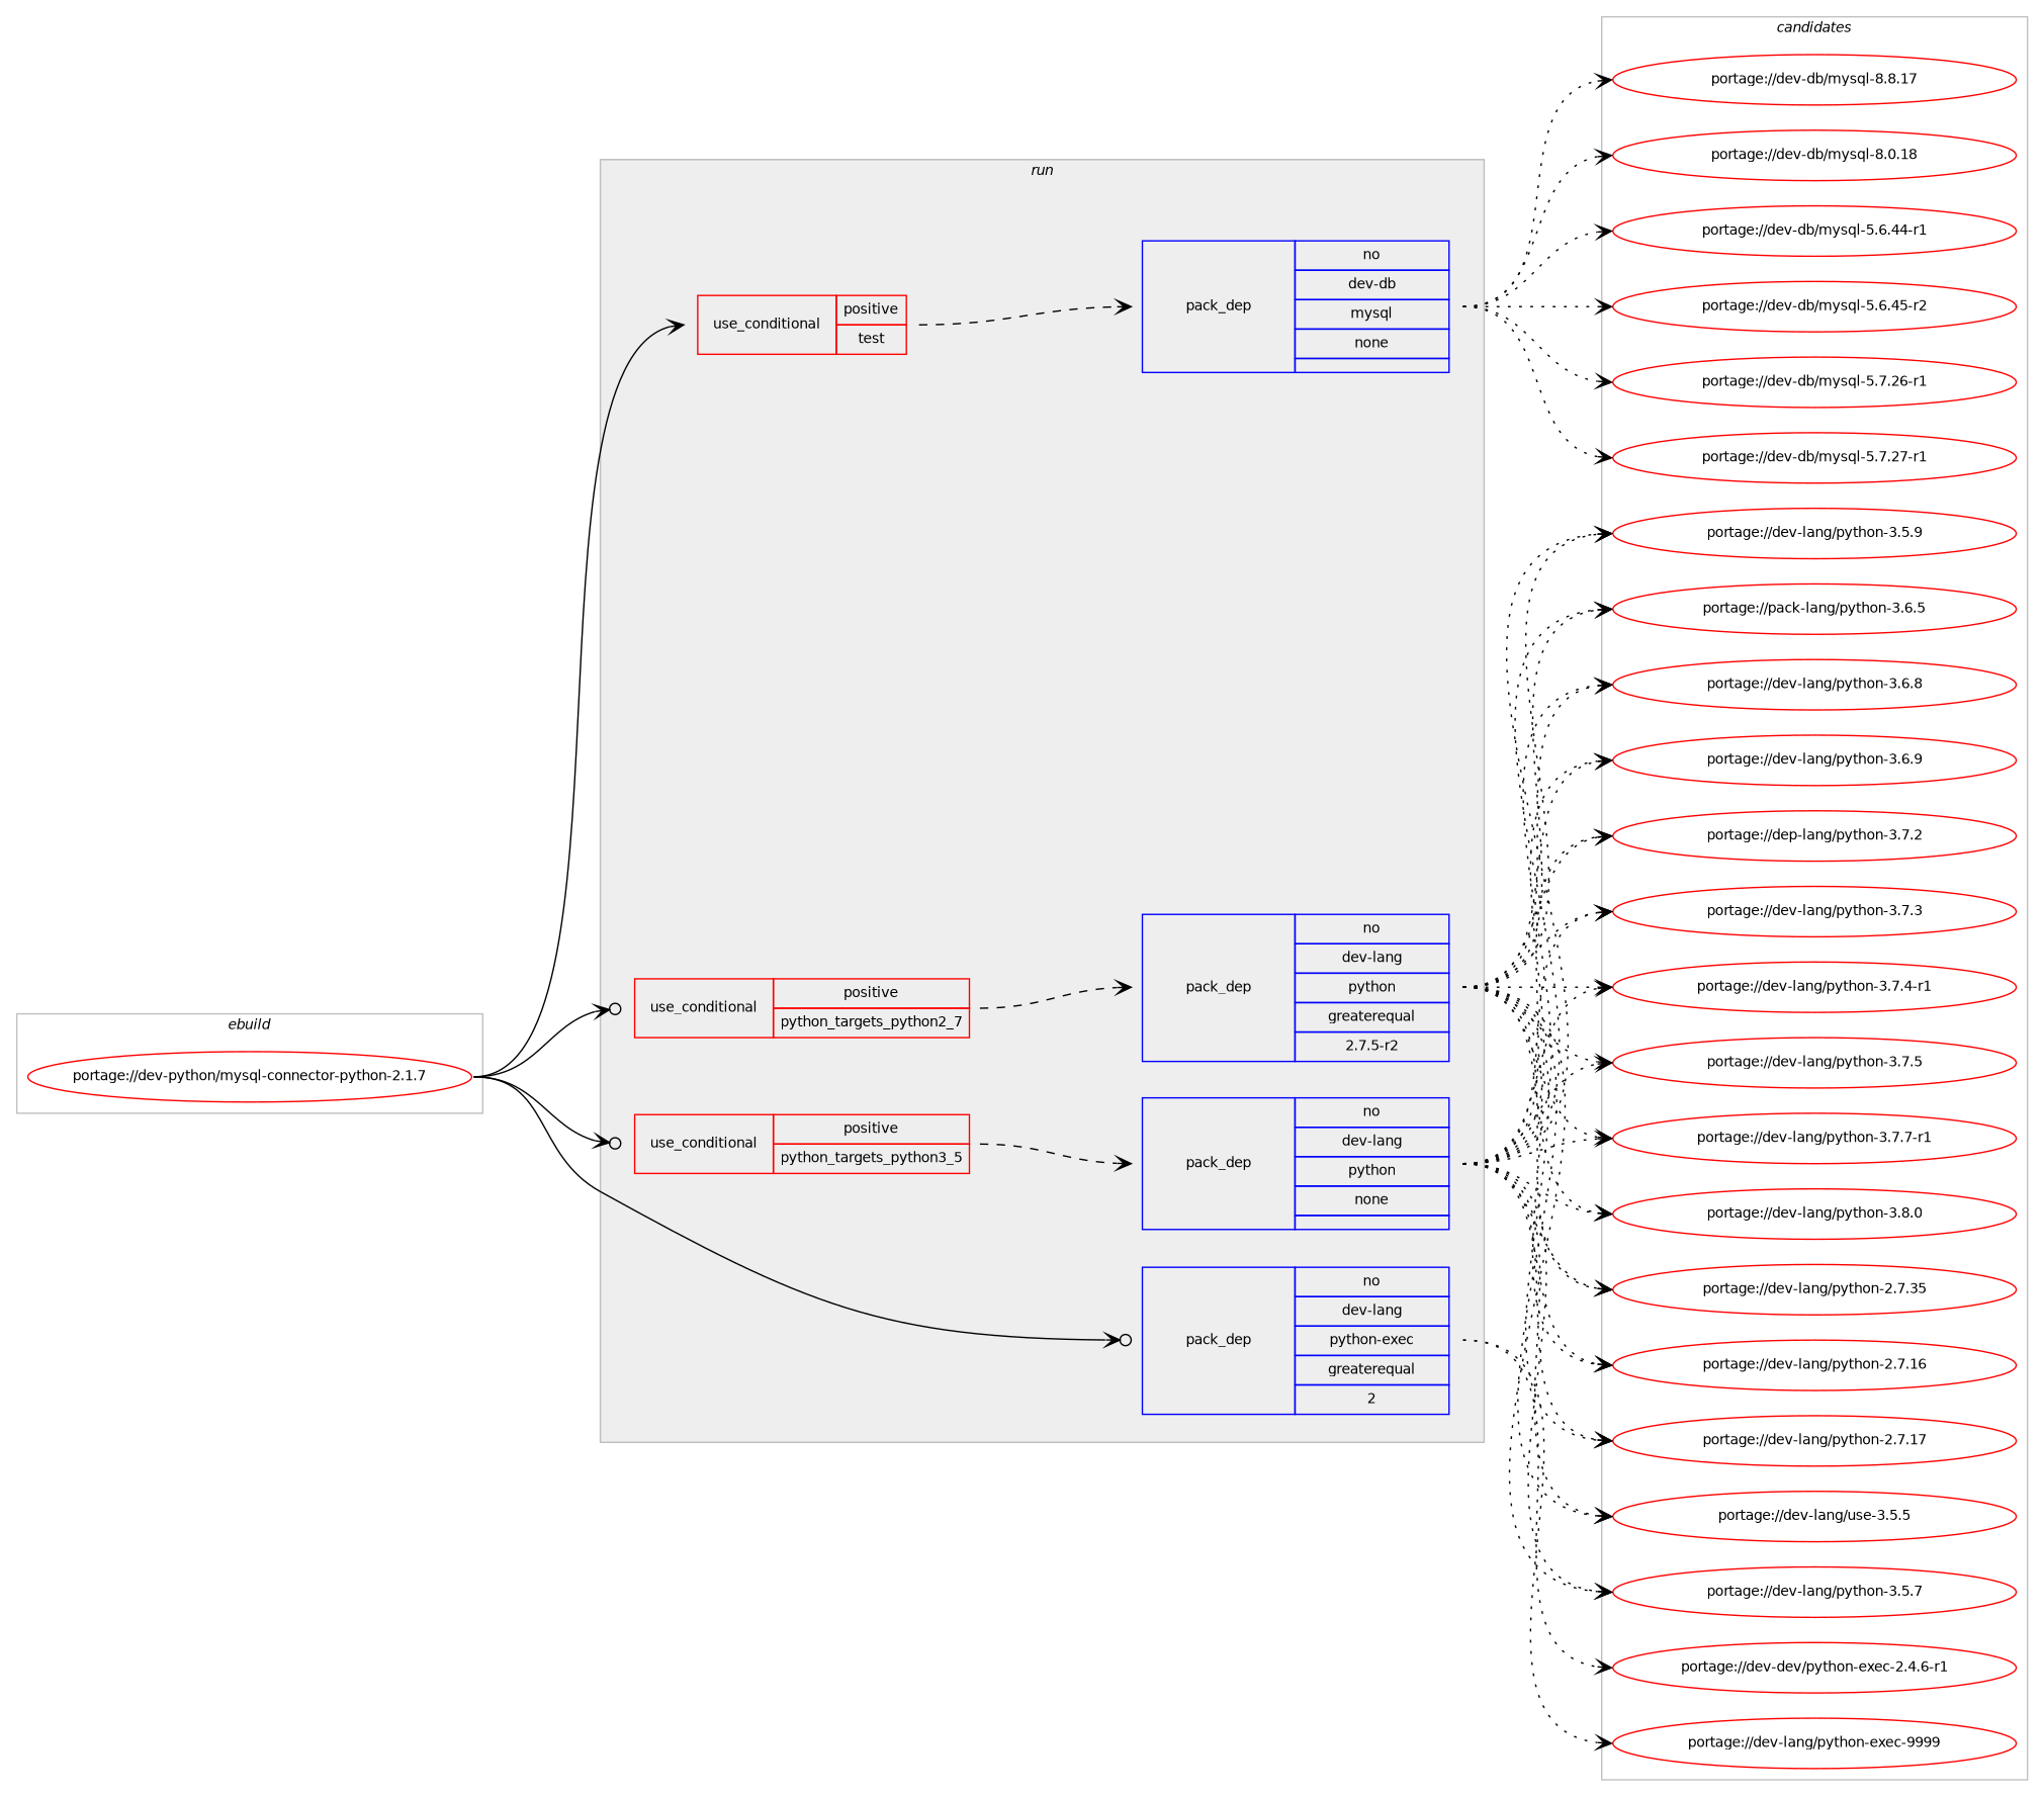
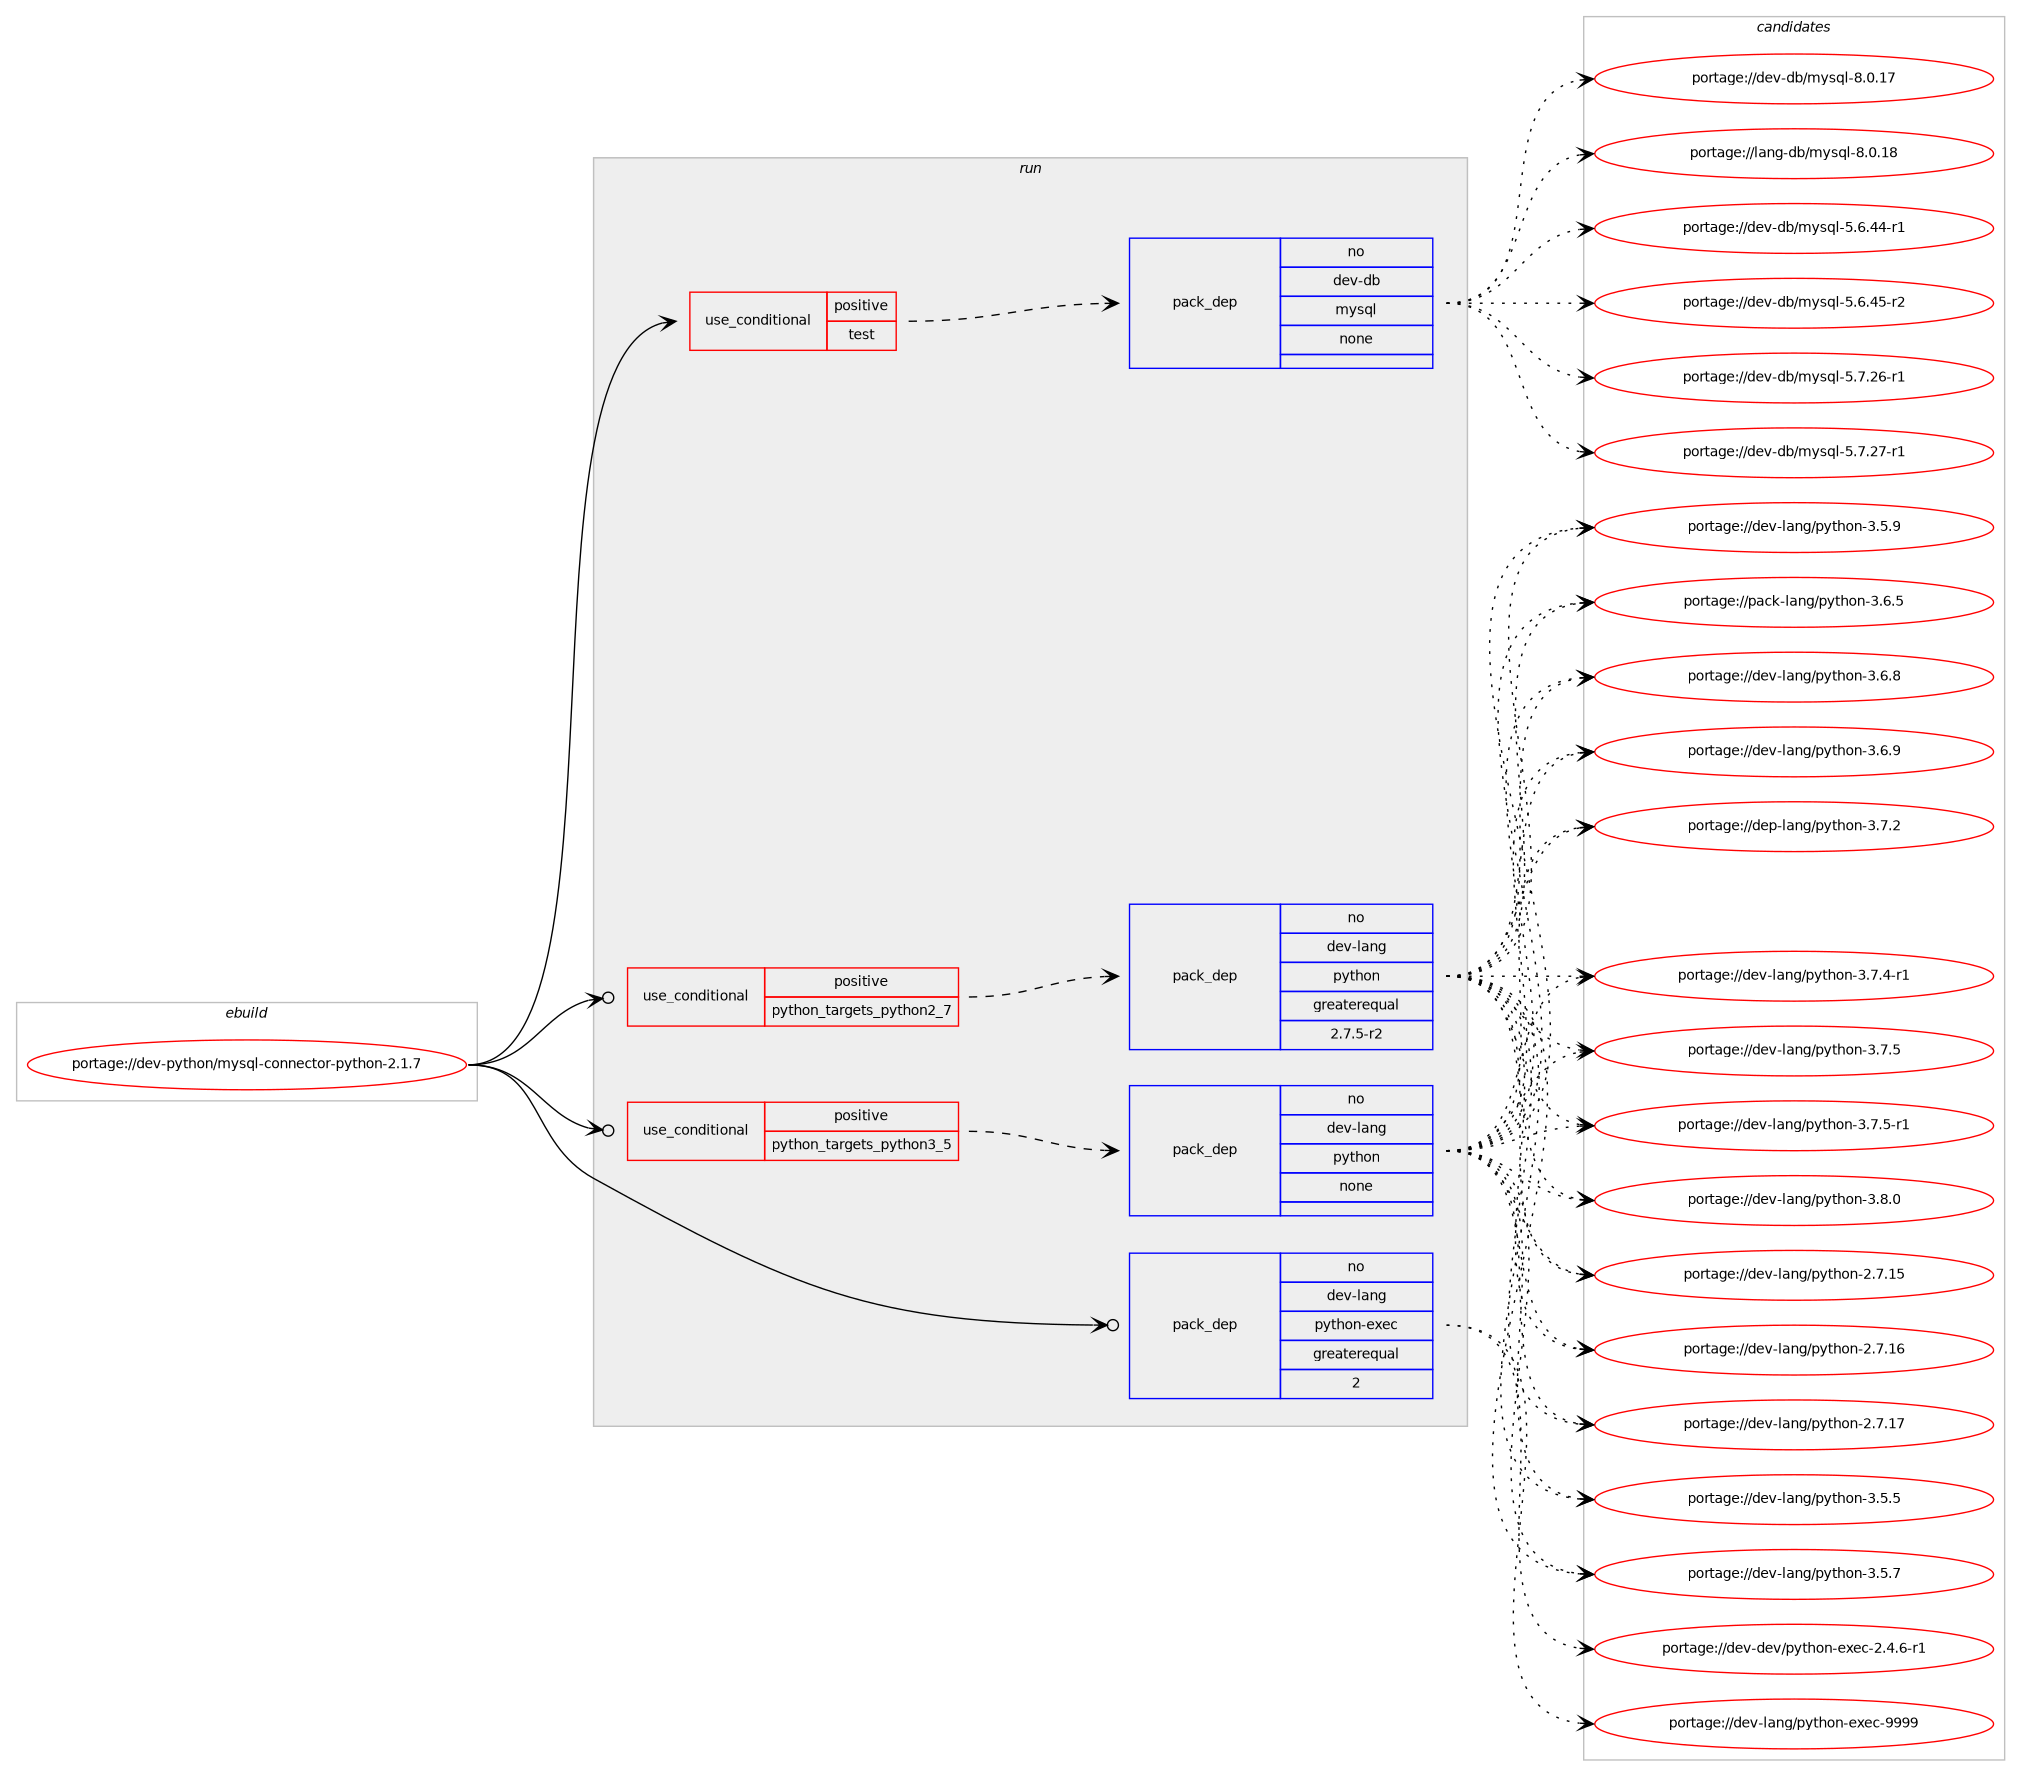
  digraph {
    compound=true
    concentrate=true
    fontname=Helvetica
    fontsize=10
    newrank=true
    rankdir=LR
    ranksep=1.5
    node [color=red fontname=Helvetica fontsize=10]
    edge [arrowhead=vee headport=w style=dotted tailport=e weight=100]
    n1 [label="portage://dev-python/mysql-connector-python-2.1.7" width=4]
    n2 [color=blue label=<<TABLE BORDER="0" CELLBORDER="1" CELLSPACING="0" CELLPADDING="4" WIDTH="220"><TR><TD ROWSPAN="6" CELLPADDING="30">pack_dep</TD></TR><TR><TD WIDTH="110">no</TD></TR><TR><TD>dev-db</TD></TR><TR><TD>mysql</TD></TR><TR><TD>none</TD></TR><TR><TD></TD></TR></TABLE>> shape=none]
    n3 [label=<<TABLE BORDER="0" CELLBORDER="1" CELLSPACING="0" CELLPADDING="4"><TR><TD ROWSPAN="3" CELLPADDING="10">use_conditional</TD></TR><TR><TD>positive</TD></TR><TR><TD>test</TD></TR></TABLE>> shape=none]
    n4 [color=blue label=<<TABLE BORDER="0" CELLBORDER="1" CELLSPACING="0" CELLPADDING="4" WIDTH="220"><TR><TD ROWSPAN="6" CELLPADDING="30">pack_dep</TD></TR><TR><TD WIDTH="110">no</TD></TR><TR><TD>dev-lang</TD></TR><TR><TD>python</TD></TR><TR><TD>greaterequal</TD></TR><TR><TD>2.7.5-r2</TD></TR></TABLE>> shape=none]
    n5 [label=<<TABLE BORDER="0" CELLBORDER="1" CELLSPACING="0" CELLPADDING="4"><TR><TD ROWSPAN="3" CELLPADDING="10">use_conditional</TD></TR><TR><TD>positive</TD></TR><TR><TD>python_targets_python2_7</TD></TR></TABLE>> shape=none]
    n6 [color=blue label=<<TABLE BORDER="0" CELLBORDER="1" CELLSPACING="0" CELLPADDING="4" WIDTH="220"><TR><TD ROWSPAN="6" CELLPADDING="30">pack_dep</TD></TR><TR><TD WIDTH="110">no</TD></TR><TR><TD>dev-lang</TD></TR><TR><TD>python</TD></TR><TR><TD>none</TD></TR><TR><TD></TD></TR></TABLE>> shape=none]
    n7 [label=<<TABLE BORDER="0" CELLBORDER="1" CELLSPACING="0" CELLPADDING="4"><TR><TD ROWSPAN="3" CELLPADDING="10">use_conditional</TD></TR><TR><TD>positive</TD></TR><TR><TD>python_targets_python3_5</TD></TR></TABLE>> shape=none]
    n8 [color=blue label=<<TABLE BORDER="0" CELLBORDER="1" CELLSPACING="0" CELLPADDING="4" WIDTH="220"><TR><TD ROWSPAN="6" CELLPADDING="30">pack_dep</TD></TR><TR><TD WIDTH="110">no</TD></TR><TR><TD>dev-lang</TD></TR><TR><TD>python-exec</TD></TR><TR><TD>greaterequal</TD></TR><TR><TD>2</TD></TR></TABLE>> shape=none]
    n9 [label="portage://dev-db/mysql-5.6.44-r1" width=4]
    n10 [label="portage://dev-db/mysql-5.6.45-r2" width=4]
    n11 [label="portage://dev-db/mysql-5.7.26-r1" width=4]
    n12 [label="portage://dev-db/mysql-5.7.27-r1" width=4]
-   n13 [label="portage://dev-db/mysql-8.8.17" width=4]
-   n14 [label="portage://dev-db/mysql-8.0.18" width=4]
-   n15 [label="portage://dev-lang/python-2.7.35" width=4]
+   n13 [label="portage://dev-db/mysql-8.0.17" width=4]
+   n14 [label="portage://lang-db/mysql-8.0.18" width=4]
+   n15 [label="portage://dev-lang/python-2.7.15" width=4]
    n16 [label="portage://dev-lang/python-2.7.16" width=4]
    n17 [label="portage://dev-lang/python-2.7.17" width=4]
-   n18 [label="portage://dev-lang/use-3.5.5" width=4]
+   n18 [label="portage://dev-lang/python-3.5.5" width=4]
    n19 [label="portage://dev-lang/python-3.5.7" width=4]
    n20 [label="portage://dev-lang/python-3.5.9" width=4]
    n21 [label="portage://pack-lang/python-3.6.5" width=4]
    n22 [label="portage://dev-lang/python-3.6.8" width=4]
    n23 [label="portage://dev-lang/python-3.6.9" width=4]
    n24 [label="portage://dep-lang/python-3.7.2" width=4]
-   n25 [label="portage://dev-lang/python-3.7.3" width=4]
    n26 [label="portage://dev-lang/python-3.7.4-r1" width=4]
    n27 [label="portage://dev-lang/python-3.7.5" width=4]
-   n28 [label="portage://dev-lang/python-3.7.7-r1" width=4]
+   n28 [label="portage://dev-lang/python-3.7.5-r1" width=4]
    n29 [label="portage://dev-lang/python-3.8.0" width=4]
    n30 [label="portage://dev-dev/python-exec-2.4.6-r1" width=4]
    n31 [label="portage://dev-lang/python-exec-9999" width=4]
    subgraph cluster_1 {
      color=gray
      label=<<i>ebuild</i>>
      rank=same
      n1
    }
    subgraph cluster_2 {
      color=gray
      label=<<i>dependencies</i>>
      subgraph cluster_3 {
        color=gray
        fillcolor="#eeeeee"
        label=<<i>compile</i>>
        style=filled
        subgraph sub_4 {
          color=gray
          fillcolor="#eeeeee"
          label=<<i>compile</i>>
          style=filled
          n3
          subgraph sub_5 {
            color=gray
            fillcolor="#eeeeee"
            label=<<i>compile</i>>
            style=filled
            n2
          }
        }
      }
      subgraph cluster_6 {
        color=gray
        fillcolor="#eeeeee"
        label=<<i>compile and run</i>>
        style=filled
        subgraph sub_7 {
          color=gray
          fillcolor="#eeeeee"
          label=<<i>compile and run</i>>
          style=filled
          n5
          subgraph sub_8 {
            color=gray
            fillcolor="#eeeeee"
            label=<<i>compile and run</i>>
            style=filled
            n4
          }
        }
        subgraph sub_9 {
          color=gray
          fillcolor="#eeeeee"
          label=<<i>compile and run</i>>
          style=filled
          n7
          subgraph sub_10 {
            color=gray
            fillcolor="#eeeeee"
            label=<<i>compile and run</i>>
            style=filled
            n6
          }
        }
        subgraph sub_11 {
          color=gray
          fillcolor="#eeeeee"
          label=<<i>compile and run</i>>
          style=filled
          n8
        }
      }
      subgraph cluster_12 {
        color=gray
        fillcolor="#eeeeee"
        label=<<i>run</i>>
        style=filled
      }
    }
    subgraph cluster_13 {
      color=gray
      label=<<i>candidates</i>>
      rank=same
      subgraph sub_14 {
        color=black
        label=<<i>candidates</i>>
        nodesep=1
        rank=same
        n9
        n10
        n11
        n12
        n13
        n14
      }
      subgraph sub_15 {
        color=black
        label=<<i>candidates</i>>
        nodesep=1
        rank=same
        n15
        n16
        n17
        n18
        n19
        n20
        n21
        n22
        n23
        n24
-       n25
        n26
        n27
        n28
        n29
      }
      subgraph sub_16 {
        color=black
        label=<<i>candidates</i>>
        nodesep=1
        rank=same
        n15
        n16
        n17
        n18
        n19
        n20
        n21
        n22
        n23
        n24
-       n25
        n26
        n27
        n28
        n29
      }
      subgraph sub_17 {
        color=black
        label=<<i>candidates</i>>
        nodesep=1
        rank=same
        n30
        n31
      }
    }
    n1 -> n3 [style=solid weight=20]
    n1 -> n5 [arrowhead=odotvee style=solid weight=20]
    n1 -> n7 [arrowhead=odotvee style=solid weight=20]
    n1 -> n8 [arrowhead=odotvee style=solid weight=20]
    n2 -> n9
    n2 -> n10
    n2 -> n11
    n2 -> n12
    n2 -> n13
    n2 -> n14
    n3 -> n2 [style=dashed weight=20]
    n4 -> n15
    n4 -> n16
    n4 -> n17
    n4 -> n18
    n4 -> n19
    n4 -> n20
    n4 -> n21
    n4 -> n22
    n4 -> n23
    n4 -> n24
-   n4 -> n25
    n4 -> n26
    n4 -> n27
    n4 -> n28
    n4 -> n29
    n5 -> n4 [style=dashed weight=20]
    n6 -> n15
    n6 -> n16
    n6 -> n17
    n6 -> n18
    n6 -> n19
    n6 -> n20
    n6 -> n21
    n6 -> n22
    n6 -> n23
    n6 -> n24
-   n6 -> n25
    n6 -> n26
    n6 -> n27
    n6 -> n28
    n6 -> n29
    n7 -> n6 [style=dashed weight=20]
    n8 -> n30
    n8 -> n31
  }
